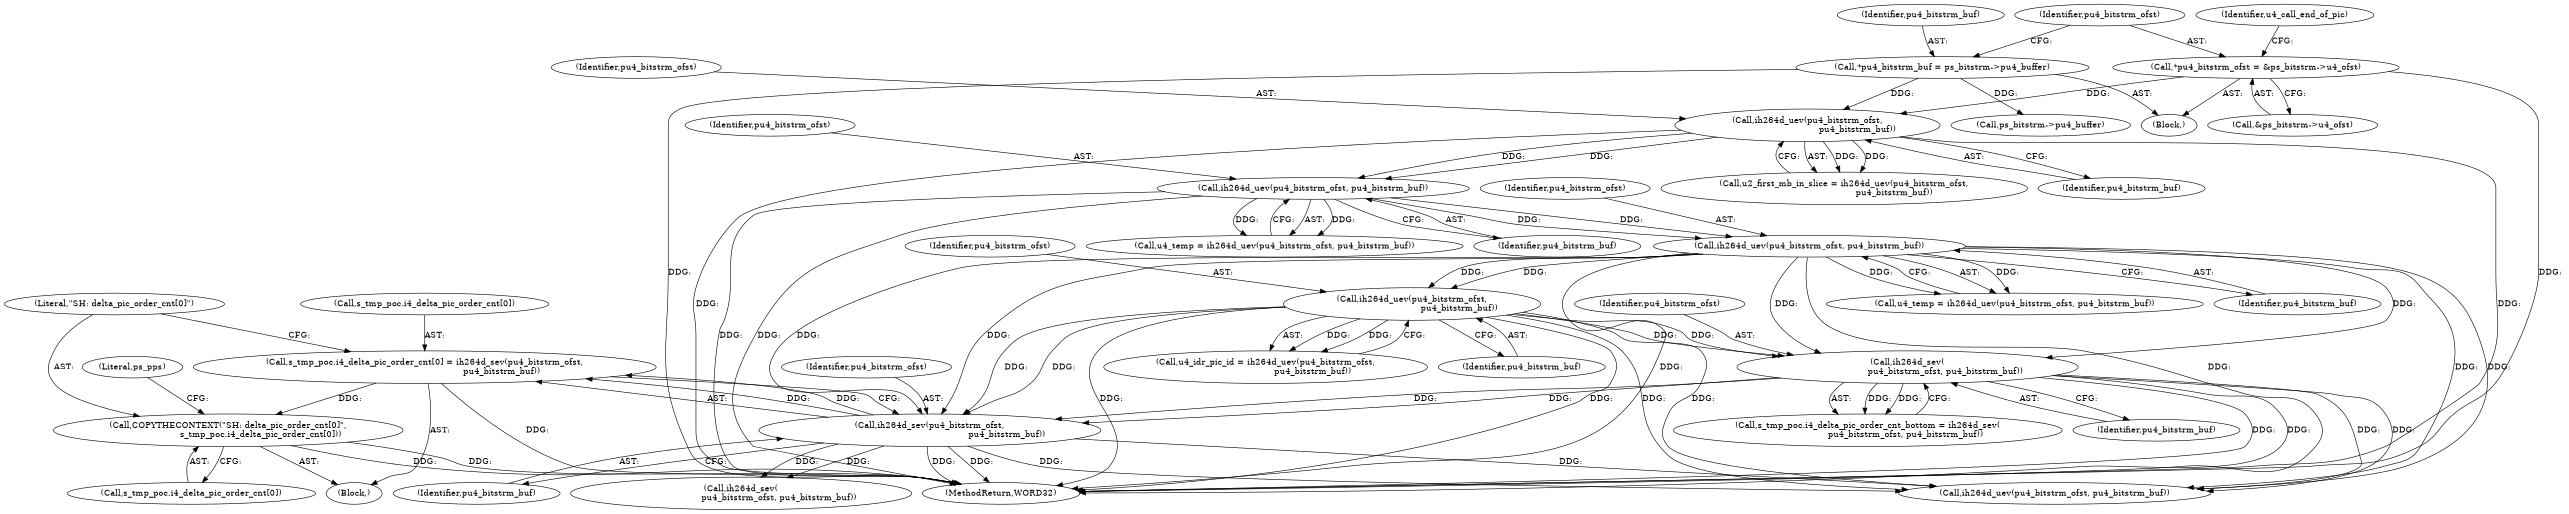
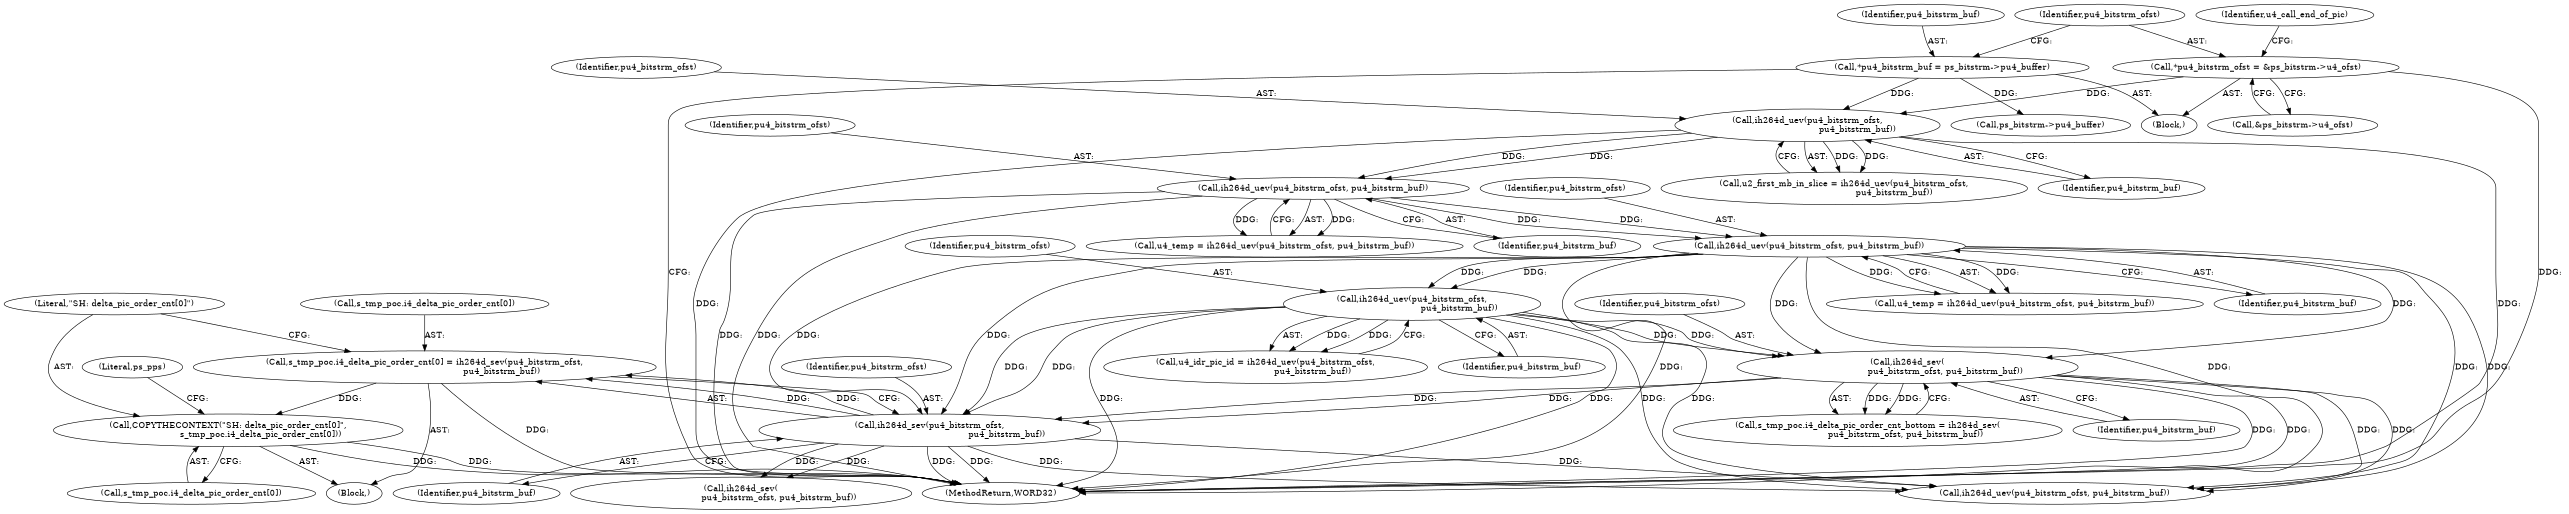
  digraph {
    n1 [label="(Call,s_tmp_poc.i4_delta_pic_order_cnt[0] = ih264d_sev(pu4_bitstrm_ofst,\n                                                         pu4_bitstrm_buf))"]
    n2 [label="(Call,ih264d_sev(pu4_bitstrm_ofst,\n                                                         pu4_bitstrm_buf))"]
    n3 [label="(Call,COPYTHECONTEXT(\"SH: delta_pic_order_cnt[0]\",\n                        s_tmp_poc.i4_delta_pic_order_cnt[0]))"]
    n4 [label="(MethodReturn,WORD32)"]
    n5 [label="(Block,)"]
    n6 [label="(Identifier,pu4_bitstrm_buf)"]
    n7 [label="(Call,ih264d_uev(pu4_bitstrm_ofst, pu4_bitstrm_buf))"]
    n8 [label="(Call,ih264d_sev(\n                            pu4_bitstrm_ofst, pu4_bitstrm_buf))"]
    n9 [label="(Call,s_tmp_poc.i4_delta_pic_order_cnt[0])"]
    n10 [label="(Call,ih264d_uev(pu4_bitstrm_ofst, pu4_bitstrm_buf))"]
    n11 [label="(Call,ih264d_sev(\n                            pu4_bitstrm_ofst, pu4_bitstrm_buf))"]
    n12 [label="(Call,ih264d_uev(pu4_bitstrm_ofst,\n                                   pu4_bitstrm_buf))"]
    n13 [label="(Call,u4_temp = ih264d_uev(pu4_bitstrm_ofst, pu4_bitstrm_buf))"]
    n14 [label="(Identifier,pu4_bitstrm_buf)"]
    n15 [label="(Call,s_tmp_poc.i4_delta_pic_order_cnt_bottom = ih264d_sev(\n                            pu4_bitstrm_ofst, pu4_bitstrm_buf))"]
    n16 [label="(Identifier,pu4_bitstrm_buf)"]
    n17 [label="(Call,u4_idr_pic_id = ih264d_uev(pu4_bitstrm_ofst,\n                                   pu4_bitstrm_buf))"]
    n18 [label="(Identifier,pu4_bitstrm_buf)"]
    n19 [label="(Call,ih264d_uev(pu4_bitstrm_ofst, pu4_bitstrm_buf))"]
    n20 [label="(Call,u4_temp = ih264d_uev(pu4_bitstrm_ofst, pu4_bitstrm_buf))"]
    n21 [label="(Identifier,pu4_bitstrm_buf)"]
    n22 [label="(Call,ih264d_uev(pu4_bitstrm_ofst,\n                                     pu4_bitstrm_buf))"]
    n23 [label="(Call,u2_first_mb_in_slice = ih264d_uev(pu4_bitstrm_ofst,\n                                     pu4_bitstrm_buf))"]
    n24 [label="(Identifier,pu4_bitstrm_buf)"]
    n25 [label="(Call,*pu4_bitstrm_ofst = &ps_bitstrm->u4_ofst)"]
    n26 [label="(Block,)"]
    n27 [label="(Call,&ps_bitstrm->u4_ofst)"]
    n28 [label="(Call,*pu4_bitstrm_buf = ps_bitstrm->pu4_buffer)"]
    n29 [label="(Call,ps_bitstrm->pu4_buffer)"]
    n30 [label="(Identifier,pu4_bitstrm_ofst)"]
    n31 [label="(Identifier,pu4_bitstrm_buf)"]
    n32 [label="(Identifier,pu4_bitstrm_ofst)"]
    n33 [label="(Identifier,pu4_bitstrm_ofst)"]
    n34 [label="(Identifier,pu4_bitstrm_ofst)"]
    n35 [label="(Identifier,pu4_bitstrm_ofst)"]
    n36 [label="(Literal,\"SH: delta_pic_order_cnt[0]\")"]
    n37 [label="(Call,s_tmp_poc.i4_delta_pic_order_cnt[0])"]
    n38 [label="(Literal,ps_pps)"]
    n39 [label="(Identifier,u4_call_end_of_pic)"]
    n40 [label="(Identifier,pu4_bitstrm_ofst)"]
    n41 [label="(Identifier,pu4_bitstrm_ofst)"]
    n1 -> n2 [label="CFG: "]
    n1 -> n3 [label="DDG: "]
    n1 -> n4 [label="DDG: "]
    n1 -> n5 [label="AST: "]
    n2 -> n1 [label="AST: "]
    n2 -> n1 [label="DDG: "]
    n2 -> n1 [label="DDG: "]
    n2 -> n4 [label="DDG: "]
    n2 -> n4 [label="DDG: "]
    n2 -> n6 [label="CFG: "]
    n2 -> n7 [label="DDG: "]
    n2 -> n7 [label="DDG: "]
    n2 -> n8 [label="DDG: "]
    n2 -> n8 [label="DDG: "]
    n3 -> n4 [label="DDG: "]
    n3 -> n4 [label="DDG: "]
    n3 -> n5 [label="AST: "]
    n3 -> n9 [label="CFG: "]
    n6 -> n2 [label="AST: "]
    n9 -> n3 [label="AST: "]
    n10 -> n2 [label="DDG: "]
    n10 -> n2 [label="DDG: "]
    n10 -> n4 [label="DDG: "]
    n10 -> n4 [label="DDG: "]
    n10 -> n7 [label="DDG: "]
    n10 -> n7 [label="DDG: "]
    n10 -> n11 [label="DDG: "]
    n10 -> n11 [label="DDG: "]
    n10 -> n12 [label="DDG: "]
    n10 -> n12 [label="DDG: "]
    n10 -> n13 [label="AST: "]
    n10 -> n13 [label="DDG: "]
    n10 -> n13 [label="DDG: "]
    n10 -> n14 [label="CFG: "]
    n11 -> n2 [label="DDG: "]
    n11 -> n2 [label="DDG: "]
    n11 -> n4 [label="DDG: "]
    n11 -> n4 [label="DDG: "]
    n11 -> n7 [label="DDG: "]
    n11 -> n7 [label="DDG: "]
    n11 -> n15 [label="AST: "]
    n11 -> n15 [label="DDG: "]
    n11 -> n15 [label="DDG: "]
    n11 -> n16 [label="CFG: "]
    n12 -> n2 [label="DDG: "]
    n12 -> n2 [label="DDG: "]
    n12 -> n4 [label="DDG: "]
    n12 -> n4 [label="DDG: "]
    n12 -> n7 [label="DDG: "]
    n12 -> n7 [label="DDG: "]
    n12 -> n11 [label="DDG: "]
    n12 -> n11 [label="DDG: "]
    n12 -> n17 [label="AST: "]
    n12 -> n17 [label="DDG: "]
    n12 -> n17 [label="DDG: "]
    n12 -> n18 [label="CFG: "]
    n13 -> n10 [label="CFG: "]
    n14 -> n10 [label="AST: "]
    n15 -> n11 [label="CFG: "]
    n16 -> n11 [label="AST: "]
    n17 -> n12 [label="CFG: "]
    n18 -> n12 [label="AST: "]
    n19 -> n4 [label="DDG: "]
    n19 -> n4 [label="DDG: "]
    n19 -> n10 [label="DDG: "]
    n19 -> n10 [label="DDG: "]
    n19 -> n20 [label="AST: "]
    n19 -> n20 [label="DDG: "]
    n19 -> n20 [label="DDG: "]
    n19 -> n21 [label="CFG: "]
    n20 -> n19 [label="CFG: "]
    n21 -> n19 [label="AST: "]
    n22 -> n4 [label="DDG: "]
    n22 -> n4 [label="DDG: "]
    n22 -> n19 [label="DDG: "]
    n22 -> n19 [label="DDG: "]
    n22 -> n23 [label="AST: "]
    n22 -> n23 [label="DDG: "]
    n22 -> n23 [label="DDG: "]
    n22 -> n24 [label="CFG: "]
    n23 -> n22 [label="CFG: "]
    n24 -> n22 [label="AST: "]
    n25 -> n4 [label="DDG: "]
    n25 -> n22 [label="DDG: "]
    n25 -> n26 [label="AST: "]
    n25 -> n27 [label="CFG: "]
-   n27 -> n25 [label="AST: "]
-   n28 -> n4 [label="DDG: "]
+   n27 -> n25 [label="CFG: "]
+   n28 -> n4 [label="CFG: "]
    n28 -> n22 [label="DDG: "]
    n28 -> n26 [label="AST: "]
    n28 -> n29 [label="DDG: "]
    n30 -> n12 [label="AST: "]
    n31 -> n28 [label="AST: "]
    n32 -> n19 [label="AST: "]
    n33 -> n22 [label="AST: "]
    n34 -> n10 [label="AST: "]
    n35 -> n2 [label="AST: "]
    n36 -> n1 [label="CFG: "]
    n36 -> n3 [label="AST: "]
    n37 -> n1 [label="AST: "]
    n38 -> n3 [label="CFG: "]
    n39 -> n25 [label="CFG: "]
    n40 -> n11 [label="AST: "]
    n41 -> n25 [label="AST: "]
    n41 -> n28 [label="CFG: "]
  }
